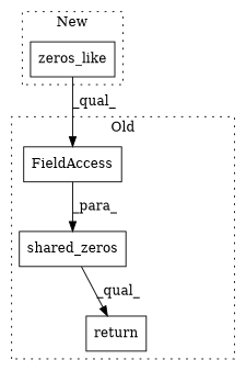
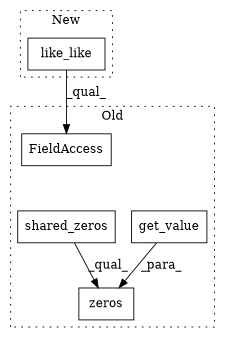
  digraph {
    node [a=32 shape=box]
    n1 [l="13,1" label=shared_zeros s="4935,4967"]
+   n2 [l=11 label=get_value s=4950]
    n3 [a=22 l=19 label=FieldAccess s=4948]
-   n4 [a=41 l=7 label=return s=5461]
-   n5 [l="11,1" label=zeros_like s="4983,4995"]
+   n4 [a=41 l=7 label=zeros s=5461]
+   n5 [l="11,1" label=like_like s="4983,4995"]
    subgraph cluster_1 {
      label=Old
      style=dotted
      n1
+     n2
      n3
      n4
    }
    subgraph cluster_2 {
      label=New
      style=dotted
      n5
    }
    n1 -> n4 [label=_qual_]
-   n3 -> n1 [label=_para_]
+   n2 -> n4 [label=_para_]
    n5 -> n3 [label=_qual_]
  }
